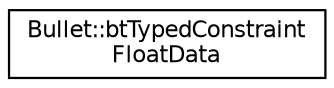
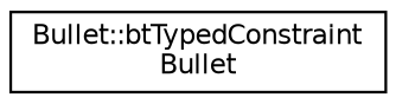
  digraph {
    rankdir=LR
-   n1 [color=black fillcolor=white fontname=Helvetica fontsize=10 height=0.2 label="Bullet::btTypedConstraint\lFloatData" shape=record style=filled width=0.4]
+   n1 [color=black fillcolor=white fontname=Helvetica fontsize=10 height=0.2 label="Bullet::btTypedConstraint\lBullet" shape=record style=filled width=0.4]
  }
